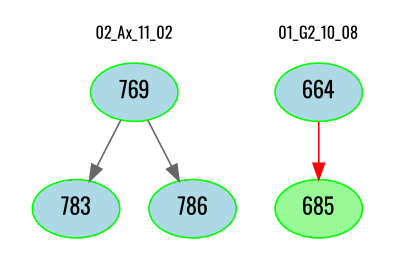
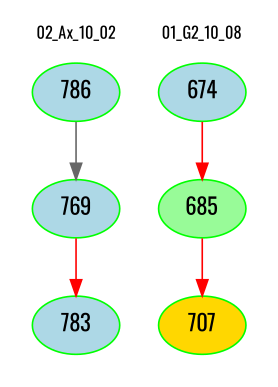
  digraph {
    fontname=Oswald
    node [color=green fillcolor=lightblue fontname=Oswald style=filled]
    edge [color=gray40 fontname=Oswald]
    n1 [label=769]
    n2 [label=783]
    n3 [label=786]
    n4 [fillcolor=palegreen label=685]
-   n5 [label=664]
+   n5 [label=674]
+   n6 [fillcolor=gold label=707]
    subgraph cluster_1 {
      color=white
      fontsize=10
-     label="02_Ax_11_02"
+     label="02_Ax_10_02"
      n1
      n2
      n3
    }
    subgraph cluster_2 {
      color=white
      fontsize=10
      label="01_G2_10_08"
      n4
      n5
+     n6
    }
-   n1 -> n2
-   n1 -> n3
+   n1 -> n2 [color=red]
+   n3 -> n1
+   n4 -> n6 [color=red]
    n5 -> n4 [color=red]
  }
